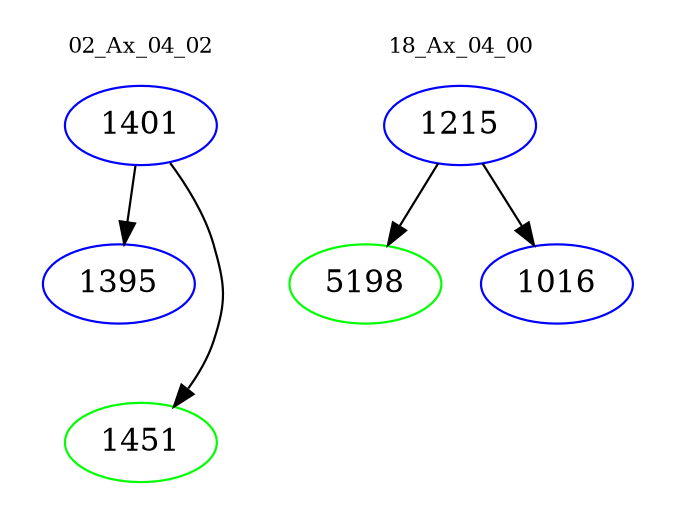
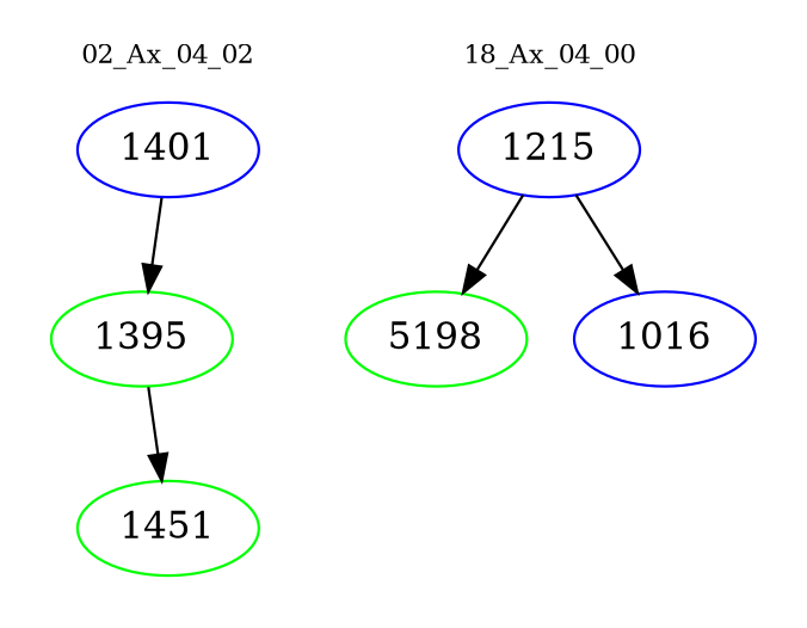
  digraph {
    node [color=blue]
    edge [color=black]
    n1 [label=1401]
-   n2 [label=1395]
+   n2 [color=green label=1395]
    n3 [color=green label=1451]
    n4 [label=1215]
    n5 [color=green label=5198]
    n6 [label=1016]
    subgraph cluster_1 {
      color=white
      fontsize=10
      label="02_Ax_04_02"
      n1
      n2
      n3
    }
    subgraph cluster_2 {
      color=white
      fontsize=10
      label="18_Ax_04_00"
      n4
      n5
      n6
    }
    n1 -> n2
-   n1 -> n3
+   n2 -> n3
    n4 -> n5
    n4 -> n6
  }
